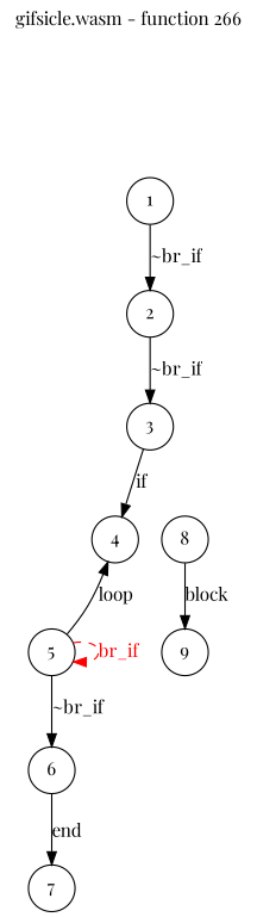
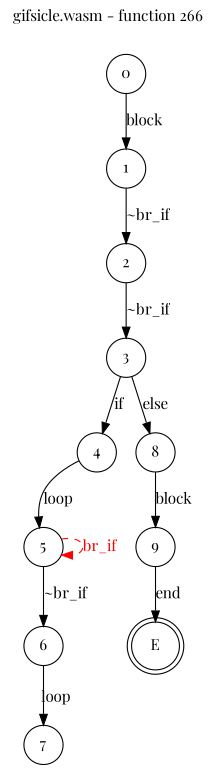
  digraph {
    fontname="Playfair Display"
    label="gifsicle.wasm - function 266"
    labelfontcolor=black
    labelfontname=Helvetica
    labelfontsize=16
    labelloc=t
    node [fontname="Playfair Display" shape=circle fontcolor=black]
    edge [fontname="Playfair Display"]
+   E [shape=doublecircle fontcolor=""]
+   n2 [label=0]
    n3 [label=1]
    n4 [label=2]
    n5 [label=3]
    n6 [label=9]
    n7 [label=4]
    n8 [label=8]
    n9 [label=5]
    n10 [label=6]
    n11 [label=7]
+   n2 -> n3 [label=block]
    n3 -> n4 [label="~br_if"]
    n4 -> n5 [label="~br_if"]
    n5 -> n7 [label=if]
-   n9 -> n7 [label=loop]
+   n5 -> n8 [label=else]
+   n6 -> E [label=end]
+   n7 -> n9 [label=loop]
    n8 -> n6 [label=block]
    n9 -> n9 [color=red fontcolor=red label=br_if style=dashed]
    n9 -> n10 [label="~br_if"]
-   n10 -> n11 [label=end]
+   n10 -> n11 [label=loop]
  }
